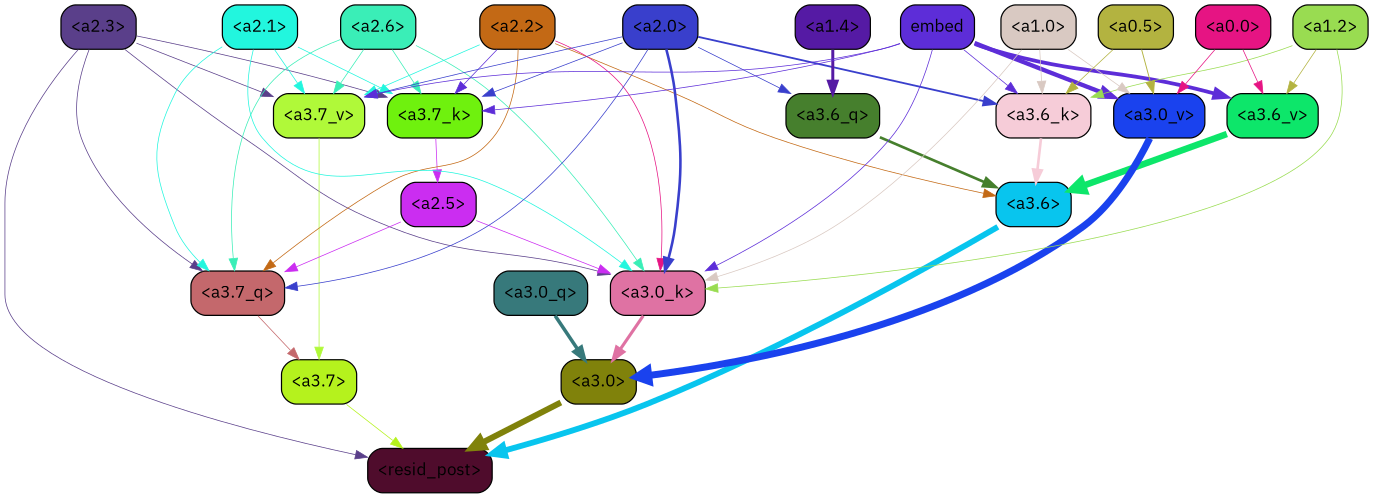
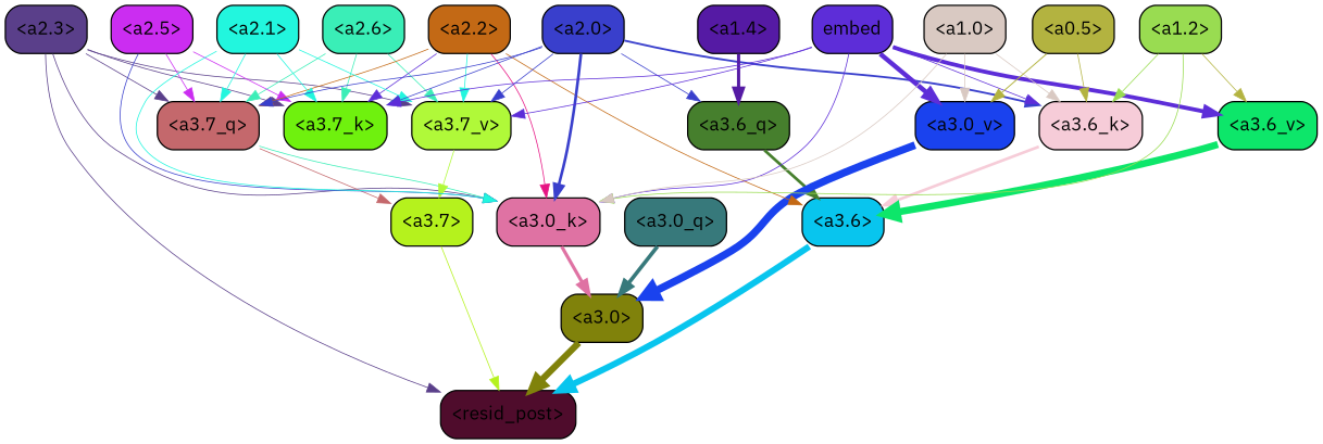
  strict digraph {
    fontname="IBM Plex Sans"
    splines=true
    node [color=black fontname="IBM Plex Sans" shape=box style="filled, rounded"]
    edge [color="#5d2dd8" fontname="IBM Plex Sans" penwidth=0.6]
    "<a3.7>" [fillcolor="#b5f21d"]
    "<resid_post>" [fillcolor="#4f0c2c"]
    "<a3.6>" [fillcolor="#08c5ee"]
    "<a3.0>" [fillcolor="#80820b"]
    "<a2.3>" [fillcolor="#5a3f8a"]
    "<a3.7_q>" [fillcolor="#c4686c"]
    "<a3.7_k>" [fillcolor="#6ff10e"]
    "<a3.0_k>" [fillcolor="#df72a3"]
    "<a3.7_v>" [fillcolor="#b0f939"]
    "<a3.6_q>" [fillcolor="#467f2d"]
    "<a3.0_q>" [fillcolor="#37797b"]
    "<a3.6_k>" [fillcolor="#f6ccd8"]
    "<a3.6_v>" [fillcolor="#0de66a"]
    "<a3.0_v>" [fillcolor="#1a42ee"]
    "<a2.6>" [fillcolor="#3aeeb7"]
    "<a2.5>" [fillcolor="#cb2df1"]
    "<a2.2>" [fillcolor="#c36915"]
    "<a2.1>" [fillcolor="#22f6de"]
    "<a2.0>" [fillcolor="#393fcc"]
    "<a1.4>" [fillcolor="#551aa4"]
    embed [fillcolor="#5d2dd8"]
    "<a1.2>" [fillcolor="#99dc51"]
    "<a1.0>" [fillcolor="#d9c9c2"]
    "<a0.5>" [fillcolor="#b3b340"]
-   "<a0.0>" [fillcolor="#e61483"]
    "<a3.7>" -> "<resid_post>" [color="#b5f21d"]
    "<a3.6>" -> "<resid_post>" [color="#08c5ee" penwidth=4.7534414529800415]
    "<a3.0>" -> "<resid_post>" [color="#80820b" penwidth=4.898576855659485]
    "<a2.3>" -> "<resid_post>" [color="#5a3f8a"]
    "<a2.3>" -> "<a3.7_q>" [color="#5a3f8a"]
    "<a2.3>" -> "<a3.7_k>" [color="#5a3f8a"]
    "<a2.3>" -> "<a3.0_k>" [color="#5a3f8a"]
    "<a2.3>" -> "<a3.7_v>" [color="#5a3f8a"]
    "<a3.7_q>" -> "<a3.7>" [color="#c4686c"]
    "<a3.0_k>" -> "<a3.0>" [color="#df72a3" penwidth=2.520303964614868]
    "<a3.7_v>" -> "<a3.7>" [color="#b0f939"]
    "<a3.6_q>" -> "<a3.6>" [color="#467f2d" penwidth=2.160832464694977]
    "<a3.0_q>" -> "<a3.0>" [color="#37797b" penwidth=2.870753765106201]
    "<a3.6_k>" -> "<a3.6>" [color="#f6ccd8" penwidth=2.13908451795578]
    "<a3.6_v>" -> "<a3.6>" [color="#0de66a" penwidth=5.297133803367615]
    "<a3.0_v>" -> "<a3.0>" [color="#1a42ee" penwidth=5.680712580680847]
    "<a2.6>" -> "<a3.7_q>" [color="#3aeeb7"]
    "<a2.6>" -> "<a3.7_k>" [color="#3aeeb7"]
-   "<a2.6>" -> "<a3.0_k>" [color="#3aeeb7"]
+   "<a3.7_q>" -> "<a3.0_k>" [color="#3aeeb7"]
    "<a2.6>" -> "<a3.7_v>" [color="#3aeeb7"]
    "<a2.5>" -> "<a3.7_q>" [color="#cb2df1"]
-   "<a3.7_k>" -> "<a2.5>" [color="#cb2df1"]
-   "<a2.5>" -> "<a3.0_k>" [color="#cb2df1"]
+   "<a2.5>" -> "<a3.7_k>" [color="#cb2df1"]
+   "<a2.5>" -> "<a3.0_k>" [color="#393fcc"]
    "<a2.2>" -> "<a3.6>" [color="#c36915"]
    "<a2.2>" -> "<a3.7_q>" [color="#c36915"]
    "<a2.2>" -> "<a3.7_k>"
    "<a2.2>" -> "<a3.0_k>" [color="#e61483"]
    "<a2.2>" -> "<a3.7_v>" [color="#22f6de"]
    "<a2.1>" -> "<a3.7_q>" [color="#22f6de"]
    "<a2.1>" -> "<a3.7_k>" [color="#22f6de"]
    "<a2.1>" -> "<a3.0_k>" [color="#22f6de"]
    "<a2.1>" -> "<a3.7_v>" [color="#22f6de"]
    "<a2.0>" -> "<a3.7_q>" [color="#393fcc"]
    "<a2.0>" -> "<a3.7_k>" [color="#393fcc"]
    "<a2.0>" -> "<a3.0_k>" [color="#393fcc" penwidth=2.095262974500656]
    "<a2.0>" -> "<a3.7_v>" [color="#393fcc"]
    "<a2.0>" -> "<a3.6_q>" [color="#393fcc"]
    "<a2.0>" -> "<a3.6_k>" [color="#393fcc" penwidth=1.4807794839143753]
    "<a1.4>" -> "<a3.6_q>" [color="#551aa4" penwidth=2.425799250602722]
    embed -> "<a3.7_k>"
    embed -> "<a3.0_k>"
    embed -> "<a3.7_v>"
    embed -> "<a3.6_k>"
    embed -> "<a3.6_v>" [penwidth=3.067279100418091]
    embed -> "<a3.0_v>" [penwidth=3.5202720761299133]
    "<a1.2>" -> "<a3.0_k>" [color="#99dc51"]
    "<a1.2>" -> "<a3.6_k>" [color="#99dc51"]
    "<a1.2>" -> "<a3.6_v>" [color="#b3b340"]
    "<a1.0>" -> "<a3.0_k>" [color="#d9c9c2"]
    "<a1.0>" -> "<a3.6_k>" [color="#d9c9c2"]
    "<a1.0>" -> "<a3.0_v>" [color="#d9c9c2"]
    "<a0.5>" -> "<a3.6_k>" [color="#b3b340"]
    "<a0.5>" -> "<a3.0_v>" [color="#b3b340" penwidth=0.764040544629097]
-   "<a0.0>" -> "<a3.6_v>" [color="#e61483"]
-   "<a0.0>" -> "<a3.0_v>" [color="#e61483"]
  }
